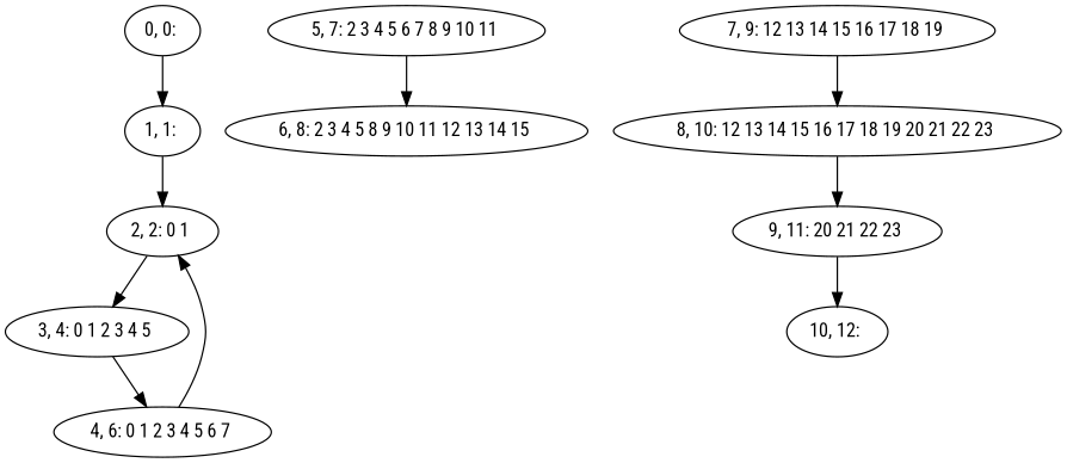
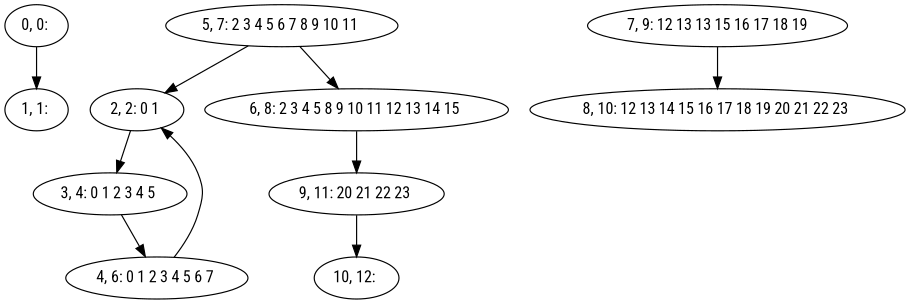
  digraph {
    fontname="Roboto Condensed"
    node [fontname="Roboto Condensed"]
    edge [fontname="Roboto Condensed"]
    n1 [label="0, 0: "]
    n2 [label="1, 1: "]
    n3 [label="2, 2: 0 1 "]
    n4 [label="3, 4: 0 1 2 3 4 5 "]
    n5 [label="4, 6: 0 1 2 3 4 5 6 7 "]
    n6 [label="5, 7: 2 3 4 5 6 7 8 9 10 11 "]
    n7 [label="6, 8: 2 3 4 5 8 9 10 11 12 13 14 15 "]
-   n8 [label="7, 9: 12 13 14 15 16 17 18 19 "]
+   n8 [label="7, 9: 12 13 13 15 16 17 18 19"]
    n9 [label="8, 10: 12 13 14 15 16 17 18 19 20 21 22 23 "]
    n10 [label="9, 11: 20 21 22 23 "]
    n11 [label="10, 12: "]
    n1 -> n2
-   n2 -> n3
+   n6 -> n3
    n3 -> n4
    n4 -> n5
    n5 -> n3
    n6 -> n7
    n8 -> n9
-   n9 -> n10
+   n7 -> n10
    n10 -> n11
  }
